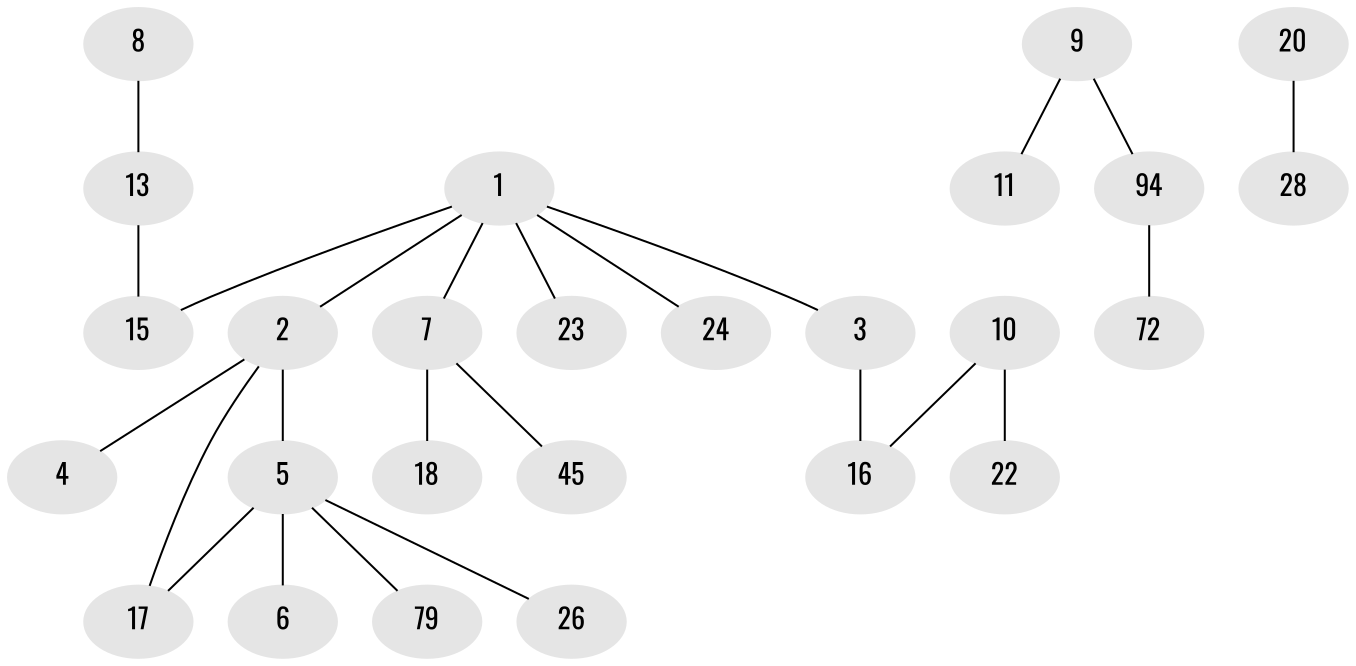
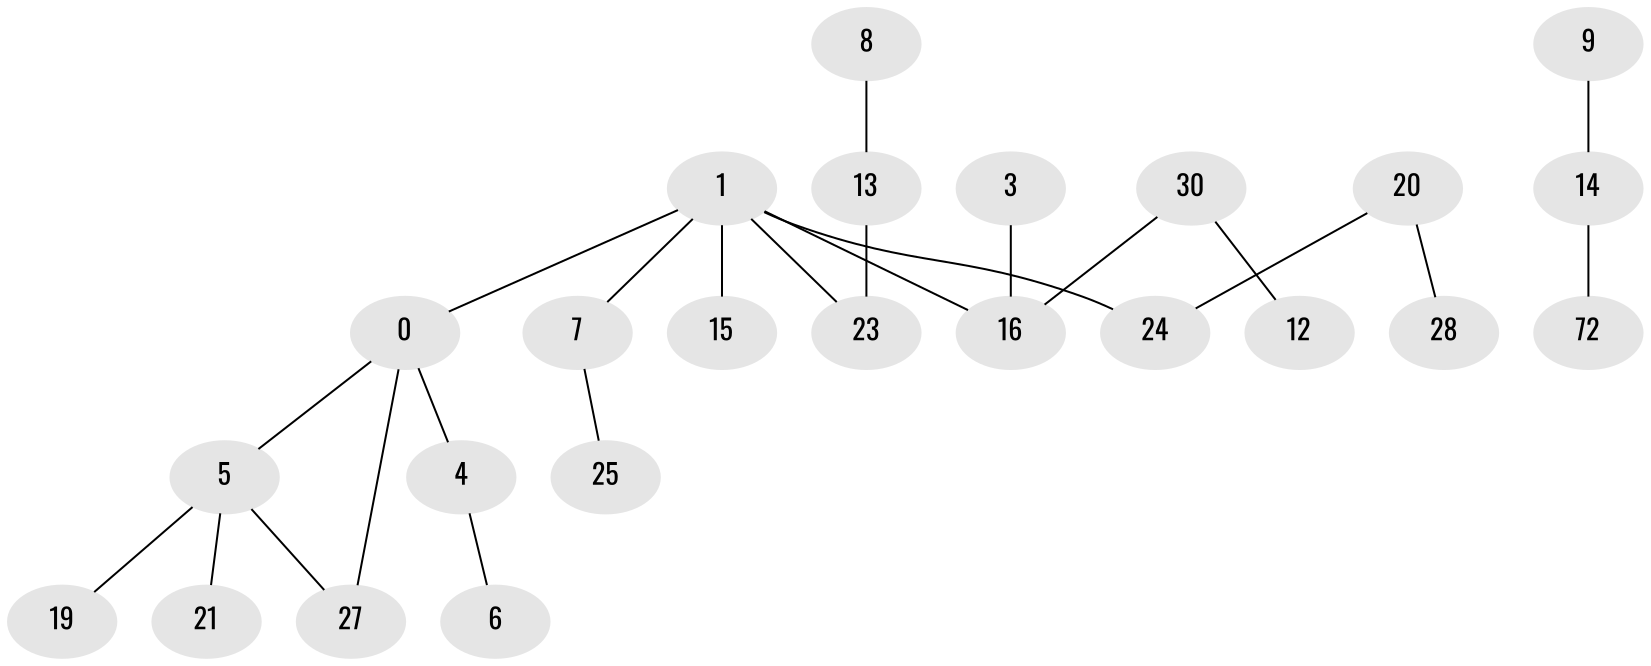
  graph {
    fontname=Oswald
    node [color=gray90 fontname=Oswald style=filled]
    edge [fontname=Oswald weight=1.0]
    1
-   2
+   2 [label=0]
    7
    15
    16
    23
    24
    4
    5
-   17
-   18
-   25 [label=45]
+   17 [label=27]
+   25
    6
-   19 [label=79]
-   21 [label=26]
+   19
+   21
    3
    9
-   11
-   14 [label=94]
+   14
    8
    13
    n22 [label=72]
-   10
-   12 [label=22]
+   10 [label=30]
+   12
    20
    n26 [label=28]
    1 -- 2
    1 -- 7
    1 -- 15
-   1 -- 3
+   1 -- 16
    1 -- 23
    1 -- 24
    2 -- 4
    2 -- 5
    2 -- 17
-   7 -- 18
    7 -- 25
-   5 -- 6
+   4 -- 6
    5 -- 17
    5 -- 19
    5 -- 21
    3 -- 16
-   9 -- 11
    9 -- 14
    14 -- n22
    8 -- 13
-   13 -- 15
+   13 -- 23
    10 -- 16
    10 -- 12
+   20 -- 24
    20 -- n26
  }
